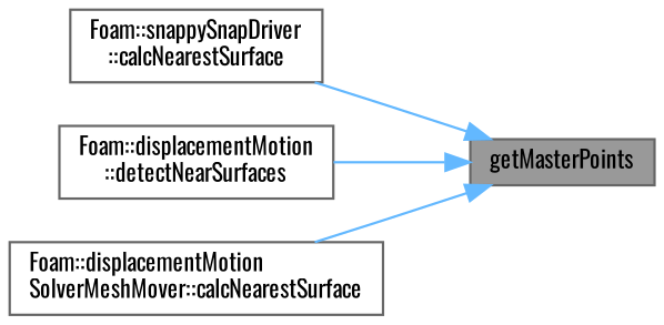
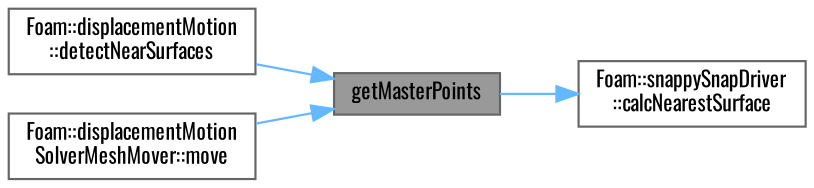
  digraph {
    fontname=Oswald
    rankdir=RL
    node [color=grey40 fillcolor=white fontname=Oswald fontsize=10 shape=box style=filled]
    edge [color=steelblue1 dir=back fontname=Oswald fontsize=10 labelfontname=Helvetica labelfontsize=10 style=solid]
    n1 [color=gray40 fillcolor=grey60 fontcolor=black height=0.2 label=getMasterPoints width=0.4]
    n2 [height=0.2 label="Foam::snappySnapDriver\l::calcNearestSurface" width=0.4]
    n3 [height=0.2 label="Foam::displacementMotion\l::detectNearSurfaces" width=0.4]
-   n4 [height=0.2 label="Foam::displacementMotion\lSolverMeshMover::calcNearestSurface" width=0.4]
-   n1 -> n2
+   n4 [height=0.2 label="Foam::displacementMotion\lSolverMeshMover::move" width=0.4]
+   n2 -> n1
    n1 -> n3
    n1 -> n4
  }
